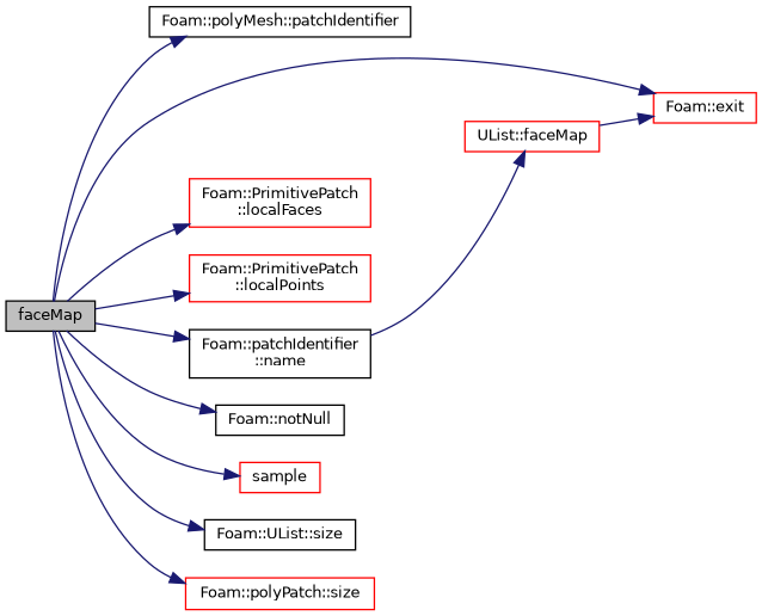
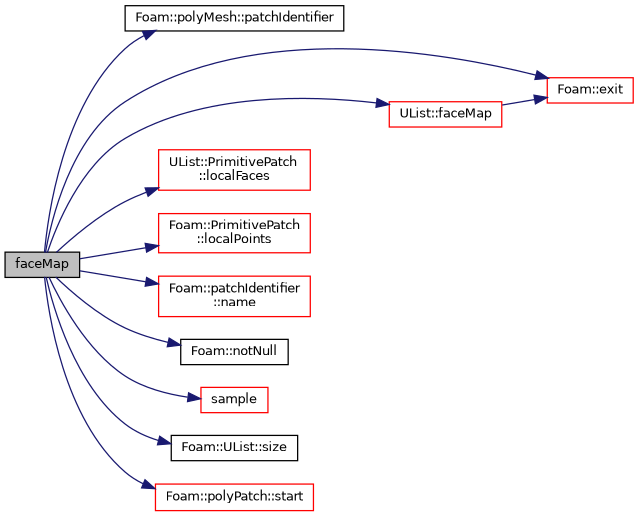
  digraph {
    rankdir=LR
    node [color=red fontname=Helvetica fontsize=10 shape=record]
    edge [color=midnightblue fontname=Helvetica fontsize=10 labelfontname=Helvetica labelfontsize=10 style=solid]
    n1 [color=black fillcolor=grey75 fontcolor=black height=0.2 label=faceMap style=filled width=0.4]
    n2 [color=black height=0.2 label="Foam::polyMesh::patchIdentifier" width=0.4]
    n3 [height=0.2 label="Foam::exit" width=0.4]
    n4 [height=0.2 label="UList::faceMap" width=0.4]
-   n5 [height=0.2 label="Foam::PrimitivePatch\l::localFaces" width=0.4]
+   n5 [height=0.2 label="UList::PrimitivePatch\l::localFaces" width=0.4]
    n6 [height=0.2 label="Foam::PrimitivePatch\l::localPoints" width=0.4]
-   n7 [color=black height=0.2 label="Foam::patchIdentifier\l::name" width=0.4]
+   n7 [height=0.2 label="Foam::patchIdentifier\l::name" width=0.4]
    n8 [color=black height=0.2 label="Foam::notNull" width=0.4]
    n9 [height=0.2 label=sample width=0.4]
    n10 [color=black height=0.2 label="Foam::UList::size" width=0.4]
-   n11 [height=0.2 label="Foam::polyPatch::size" width=0.4]
+   n11 [height=0.2 label="Foam::polyPatch::start" width=0.4]
    n1 -> n2
    n1 -> n3
-   n7 -> n4
+   n1 -> n4
    n1 -> n5
    n1 -> n6
    n1 -> n7
    n1 -> n8
    n1 -> n9
    n1 -> n10
    n1 -> n11
    n4 -> n3
  }
